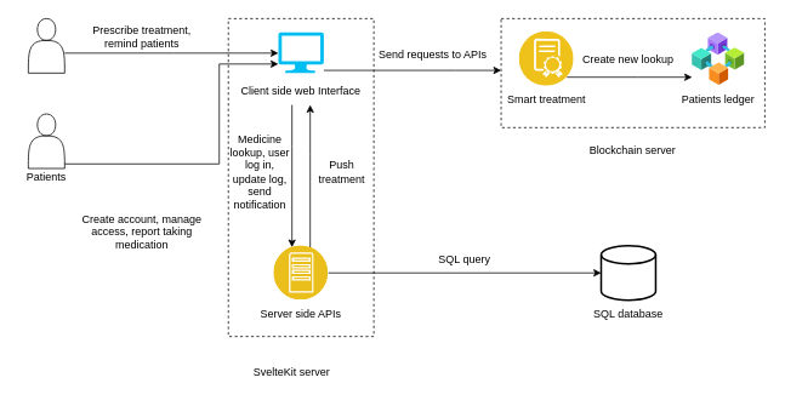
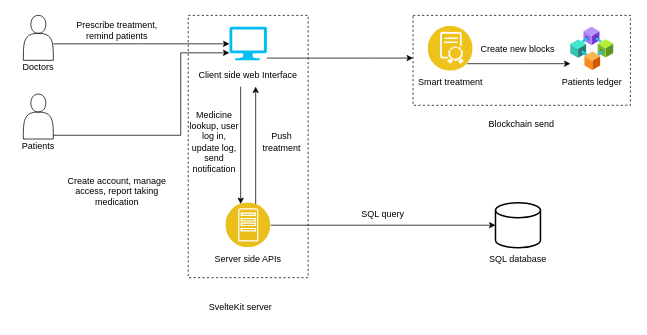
  <mxCell id="0" />
  <mxCell id="1" parent="0" />
  <mxCell id="2" value="" style="rounded=0;whiteSpace=wrap;html=1;fillColor=none;dashed=1;" vertex="1" parent="1"><mxGeometry x="250" y="20" width="160" height="350" as="geometry" /></mxCell>
  <mxCell id="3" value="" style="group" vertex="1" connectable="0" parent="1"><mxGeometry x="20" y="20" width="60" height="90" as="geometry" /></mxCell>
  <mxCell id="4" value="" style="shape=actor;whiteSpace=wrap;html=1;" vertex="1" parent="3"><mxGeometry x="10" width="40" height="60" as="geometry" /></mxCell>
+ <mxCell id="5" value="Doctors" style="text;html=1;strokeColor=none;fillColor=none;align=center;verticalAlign=middle;whiteSpace=wrap;rounded=0;" vertex="1" parent="3"><mxGeometry x="10" y="60" width="40" height="20" as="geometry" /></mxCell>
  <mxCell id="6" value="" style="group" vertex="1" connectable="0" parent="1"><mxGeometry x="20" y="125" width="60" height="90" as="geometry" /></mxCell>
  <mxCell id="7" value="" style="shape=actor;whiteSpace=wrap;html=1;" vertex="1" parent="6"><mxGeometry x="10" width="40" height="60" as="geometry" /></mxCell>
  <mxCell id="8" value="Patients" style="text;html=1;strokeColor=none;fillColor=none;align=center;verticalAlign=middle;whiteSpace=wrap;rounded=0;" vertex="1" parent="6"><mxGeometry x="10" y="60" width="40" height="20" as="geometry" /></mxCell>
  <mxCell id="9" value="" style="group" vertex="1" connectable="0" parent="1"><mxGeometry x="550" y="20" width="290" height="120" as="geometry" /></mxCell>
  <mxCell id="10" value="" style="rounded=0;whiteSpace=wrap;html=1;fillColor=none;dashed=1;" vertex="1" parent="9"><mxGeometry width="290" height="120" as="geometry" /></mxCell>
  <mxCell id="11" value="" style="group" vertex="1" connectable="0" parent="9"><mxGeometry x="20" y="14.5" width="80" height="90" as="geometry" /></mxCell>
  <mxCell id="12" value="" style="aspect=fixed;perimeter=ellipsePerimeter;html=1;align=center;shadow=0;dashed=0;fontColor=#4277BB;labelBackgroundColor=#ffffff;fontSize=12;spacingTop=3;image;image=img/lib/ibm/blockchain/smart_contract.svg;" vertex="1" parent="11"><mxGeometry width="60" height="60" as="geometry" /></mxCell>
  <mxCell id="13" value="Smart treatment" style="text;html=1;strokeColor=none;fillColor=none;align=center;verticalAlign=middle;whiteSpace=wrap;rounded=0;dashed=1;" vertex="1" parent="11"><mxGeometry x="-20" y="60" width="100" height="30" as="geometry" /></mxCell>
  <mxCell id="14" value="" style="group" vertex="1" connectable="0" parent="9"><mxGeometry x="209" y="15.5" width="80" height="89" as="geometry" /></mxCell>
  <mxCell id="15" value="" style="aspect=fixed;html=1;points=[];align=center;image;fontSize=12;image=img/lib/azure2/blockchain/Consortium.svg;" vertex="1" parent="14"><mxGeometry x="1" width="58" height="58" as="geometry" /></mxCell>
  <mxCell id="16" value="Patients ledger" style="text;html=1;strokeColor=none;fillColor=none;align=center;verticalAlign=middle;whiteSpace=wrap;rounded=0;dashed=1;" vertex="1" parent="14"><mxGeometry x="-20" y="59" width="100" height="30" as="geometry" /></mxCell>
  <mxCell id="17" style="edgeStyle=orthogonalEdgeStyle;rounded=0;orthogonalLoop=1;jettySize=auto;html=1;" edge="1" parent="9" source="12" target="15"><mxGeometry relative="1" as="geometry"><Array as="points"><mxPoint x="150" y="64.5" /><mxPoint x="150" y="64.5" /></Array></mxGeometry></mxCell>
- <mxCell id="18" value="Create new lookup" style="text;html=1;strokeColor=none;fillColor=none;align=center;verticalAlign=middle;whiteSpace=wrap;rounded=0;dashed=1;" vertex="1" parent="9"><mxGeometry x="80" y="29.5" width="120" height="30" as="geometry" /></mxCell>
+ <mxCell id="18" value="Create new blocks" style="text;html=1;strokeColor=none;fillColor=none;align=center;verticalAlign=middle;whiteSpace=wrap;rounded=0;dashed=1;" vertex="1" parent="9"><mxGeometry x="80" y="29.5" width="120" height="30" as="geometry" /></mxCell>
  <mxCell id="19" value="" style="group" vertex="1" connectable="0" parent="1"><mxGeometry x="660" y="270" width="70" height="100" as="geometry" /></mxCell>
  <mxCell id="20" value="" style="strokeWidth=2;html=1;shape=mxgraph.flowchart.database;whiteSpace=wrap;fillColor=none;" vertex="1" parent="19"><mxGeometry width="60" height="60" as="geometry" /></mxCell>
  <mxCell id="21" value="SQL database" style="text;html=1;strokeColor=none;fillColor=none;align=center;verticalAlign=middle;whiteSpace=wrap;rounded=0;" vertex="1" parent="19"><mxGeometry x="-10" y="60" width="80" height="30" as="geometry" /></mxCell>
  <mxCell id="22" value="" style="group" vertex="1" connectable="0" parent="1"><mxGeometry x="300" y="35" width="100" height="80" as="geometry" /></mxCell>
  <mxCell id="23" value="" style="verticalLabelPosition=bottom;html=1;verticalAlign=top;align=center;strokeColor=none;fillColor=#00BEF2;shape=mxgraph.azure.computer;pointerEvents=1;" vertex="1" parent="22"><mxGeometry x="5" width="50" height="45" as="geometry" /></mxCell>
  <mxCell id="24" value="Client side web Interface" style="text;html=1;strokeColor=none;fillColor=none;align=center;verticalAlign=middle;whiteSpace=wrap;rounded=0;" vertex="1" parent="22"><mxGeometry x="-40" y="50" width="140" height="30" as="geometry" /></mxCell>
  <mxCell id="25" value="" style="shape=image;html=1;verticalAlign=top;verticalLabelPosition=bottom;labelBackgroundColor=#ffffff;imageAspect=0;aspect=fixed;image=https://cdn0.iconfinder.com/data/icons/google-material-design-3-0/48/ic_account_balance_wallet_48px-128.png;dashed=1;fillColor=none;" vertex="1" parent="22"><mxGeometry x="54" y="22" width="20" height="20" as="geometry" /></mxCell>
  <mxCell id="26" style="edgeStyle=orthogonalEdgeStyle;rounded=0;orthogonalLoop=1;jettySize=auto;html=1;" edge="1" parent="1" source="4" target="23"><mxGeometry relative="1" as="geometry"><Array as="points"><mxPoint x="190" y="58" /><mxPoint x="190" y="58" /></Array></mxGeometry></mxCell>
  <mxCell id="27" style="edgeStyle=orthogonalEdgeStyle;rounded=0;orthogonalLoop=1;jettySize=auto;html=1;" edge="1" parent="1" source="7" target="23"><mxGeometry relative="1" as="geometry"><Array as="points"><mxPoint x="240" y="180" /><mxPoint x="240" y="70" /></Array></mxGeometry></mxCell>
  <mxCell id="28" value="SvelteKit server" style="text;html=1;strokeColor=none;fillColor=none;align=center;verticalAlign=middle;whiteSpace=wrap;rounded=0;" vertex="1" parent="1"><mxGeometry x="270" y="395" width="100" height="30" as="geometry" /></mxCell>
  <mxCell id="29" value="" style="group" vertex="1" connectable="0" parent="1"><mxGeometry x="300" y="270" width="110" height="90" as="geometry" /></mxCell>
  <mxCell id="30" value="" style="aspect=fixed;perimeter=ellipsePerimeter;html=1;align=center;shadow=0;dashed=0;fontColor=#4277BB;labelBackgroundColor=#ffffff;fontSize=12;spacingTop=3;image;image=img/lib/ibm/applications/app_server.svg;fillColor=none;" vertex="1" parent="29"><mxGeometry width="60" height="60" as="geometry" /></mxCell>
  <mxCell id="31" value="Server side APIs" style="text;html=1;strokeColor=none;fillColor=none;align=center;verticalAlign=middle;whiteSpace=wrap;rounded=0;" vertex="1" parent="29"><mxGeometry x="-50" y="60" width="160" height="30" as="geometry" /></mxCell>
  <mxCell id="32" style="edgeStyle=orthogonalEdgeStyle;rounded=0;orthogonalLoop=1;jettySize=auto;html=1;startArrow=none;startFill=0;" edge="1" parent="1" source="30" target="20"><mxGeometry relative="1" as="geometry" /></mxCell>
- <mxCell id="33" value="Blockchain server" style="text;html=1;strokeColor=none;fillColor=none;align=center;verticalAlign=middle;whiteSpace=wrap;rounded=0;dashed=1;" vertex="1" parent="1"><mxGeometry x="645" y="150" width="100" height="30" as="geometry" /></mxCell>
+ <mxCell id="33" value="Blockchain send" style="text;html=1;strokeColor=none;fillColor=none;align=center;verticalAlign=middle;whiteSpace=wrap;rounded=0;dashed=1;" vertex="1" parent="1"><mxGeometry x="645" y="150" width="100" height="30" as="geometry" /></mxCell>
  <mxCell id="34" style="edgeStyle=orthogonalEdgeStyle;rounded=0;orthogonalLoop=1;jettySize=auto;html=1;" edge="1" parent="1" source="24" target="30"><mxGeometry relative="1" as="geometry"><Array as="points"><mxPoint x="320" y="160" /><mxPoint x="320" y="160" /></Array></mxGeometry></mxCell>
  <mxCell id="35" style="edgeStyle=orthogonalEdgeStyle;rounded=0;orthogonalLoop=1;jettySize=auto;html=1;" edge="1" parent="1" source="23" target="10"><mxGeometry relative="1" as="geometry"><Array as="points"><mxPoint x="500" y="77" /><mxPoint x="500" y="77" /></Array></mxGeometry></mxCell>
  <mxCell id="36" value="Create account, manage access, report taking medication" style="text;html=1;strokeColor=none;fillColor=none;align=center;verticalAlign=middle;whiteSpace=wrap;rounded=0;dashed=1;" vertex="1" parent="1"><mxGeometry x="80" y="230" width="150" height="50" as="geometry" /></mxCell>
  <mxCell id="37" value="Prescribe treatment, remind patients" style="text;html=1;strokeColor=none;fillColor=none;align=center;verticalAlign=middle;whiteSpace=wrap;rounded=0;dashed=1;" vertex="1" parent="1"><mxGeometry x="80" y="20" width="150" height="40" as="geometry" /></mxCell>
  <mxCell id="38" value="Medicine lookup, user log in, update log, send notification" style="text;html=1;strokeColor=none;fillColor=none;align=center;verticalAlign=middle;whiteSpace=wrap;rounded=0;dashed=1;" vertex="1" parent="1"><mxGeometry x="250" y="137.5" width="70" height="102.5" as="geometry" /></mxCell>
- <mxCell id="39" value="Send requests to APIs" style="text;html=1;strokeColor=none;fillColor=none;align=center;verticalAlign=middle;whiteSpace=wrap;rounded=0;dashed=1;" vertex="1" parent="1"><mxGeometry x="410" y="45" width="130" height="30" as="geometry" /></mxCell>
  <mxCell id="40" style="edgeStyle=orthogonalEdgeStyle;rounded=0;orthogonalLoop=1;jettySize=auto;html=1;" edge="1" parent="1" source="30" target="24"><mxGeometry relative="1" as="geometry"><Array as="points"><mxPoint x="340" y="170" /><mxPoint x="340" y="170" /></Array></mxGeometry></mxCell>
  <mxCell id="41" value="Push treatment" style="text;html=1;strokeColor=none;fillColor=none;align=center;verticalAlign=middle;whiteSpace=wrap;rounded=0;dashed=1;" vertex="1" parent="1"><mxGeometry x="340" y="150" width="70" height="78.75" as="geometry" /></mxCell>
  <mxCell id="42" value="SQL query" style="text;html=1;strokeColor=none;fillColor=none;align=center;verticalAlign=middle;whiteSpace=wrap;rounded=0;dashed=1;" vertex="1" parent="1"><mxGeometry x="480" y="270" width="60" height="30" as="geometry" /></mxCell>
